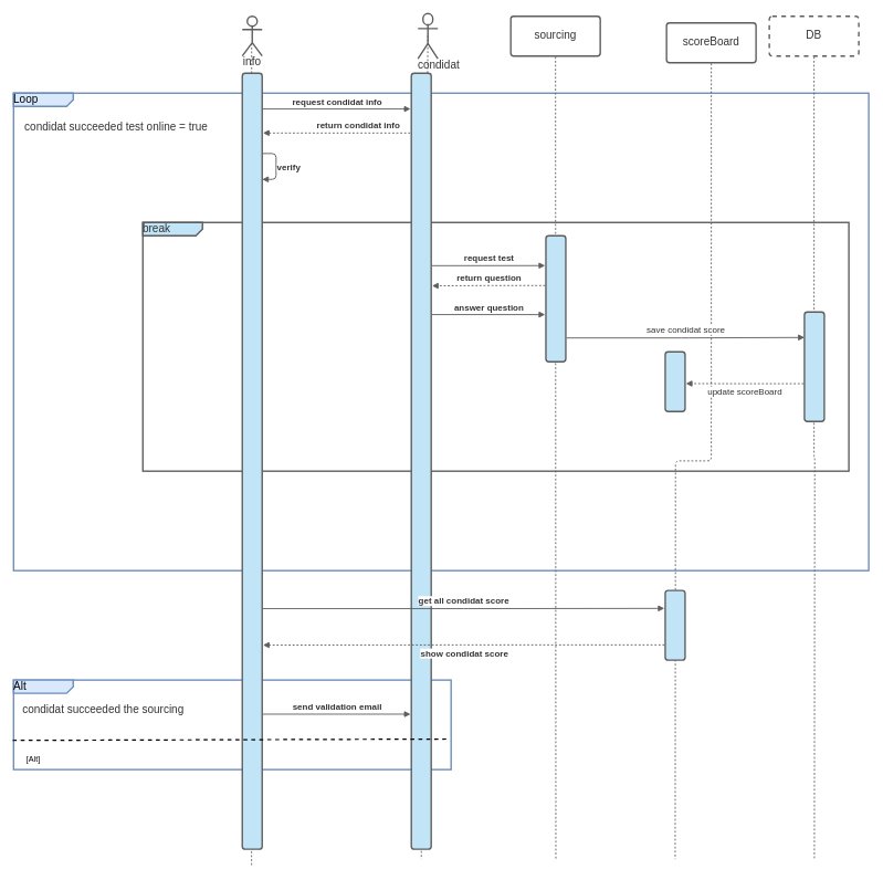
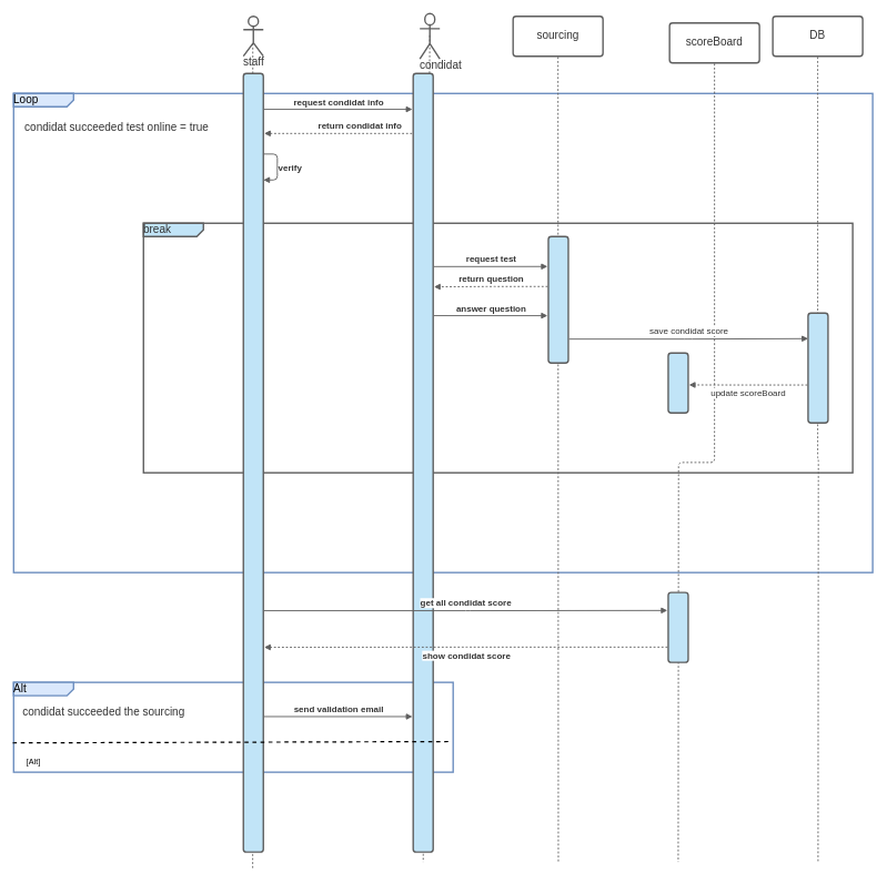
  <mxCell id="0" />
  <mxCell id="1" parent="0" />
  <mxCell id="2" value="Loop" style="html=1;overflow=block;blockSpacing=1;whiteSpace=wrap;shape=mxgraph.sysml.package2;xSize=90;overflow=fill;whiteSpace=wrap;fontSize=16.7;align=left;spacing=0;strokeColor=#6c8ebf;strokeOpacity=100;fillOpacity=100;rounded=1;absoluteArcSize=1;arcSize=9;fillColor=#dae8fc;strokeWidth=2.3;" vertex="1" parent="1"><mxGeometry x="20" y="140" width="1290" height="720" as="geometry" /></mxCell>
  <mxCell id="3" value="break" style="html=1;overflow=block;blockSpacing=1;whiteSpace=wrap;shape=mxgraph.sysml.package2;xSize=90;overflow=fill;whiteSpace=wrap;fontSize=16.7;fontColor=#333333;spacing=0;strokeColor=#5e5e5e;strokeOpacity=100;fillOpacity=100;rounded=1;absoluteArcSize=1;arcSize=9;fillColor=#c1e4f7;strokeWidth=2.3;align=left;" vertex="1" parent="1"><mxGeometry x="215" y="335" width="1065" height="375" as="geometry" /></mxCell>
  <mxCell id="4" value="Alt" style="html=1;overflow=block;blockSpacing=1;whiteSpace=wrap;shape=mxgraph.sysml.package2;xSize=90;overflow=fill;whiteSpace=wrap;fontSize=16.7;align=left;spacing=0;strokeColor=#6c8ebf;strokeOpacity=100;rounded=1;absoluteArcSize=1;arcSize=9;strokeWidth=2.3;fillColor=#dae8fc;" vertex="1" parent="1"><mxGeometry x="20" y="1025" width="660" height="135" as="geometry" /></mxCell>
  <mxCell id="5" value="condidat" style="html=1;overflow=block;blockSpacing=1;whiteSpace=wrap;shape=umlActor;labelPosition=center;verticalLabelPosition=bottom;verticalAlign=top;whiteSpace=nowrap;whiteSpace=wrap;fontSize=16.7;fontColor=#333333;spacing=0;strokeColor=#5e5e5e;strokeOpacity=100;rounded=1;absoluteArcSize=1;arcSize=9;strokeWidth=2.3;" vertex="1" parent="1"><mxGeometry x="630" y="20" width="30" height="68" as="geometry" /></mxCell>
  <mxCell id="6" value="" style="html=1;jettySize=18;whiteSpace=wrap;fontSize=13;strokeColor=#5E5E5E;dashed=1;fixDash=1;strokeWidth=1.5;rounded=0;startArrow=none;;endArrow=none;;exitX=0.5;exitY=0.481;exitPerimeter=0;" edge="1" parent="1" source="5"><mxGeometry width="100" height="100" relative="1" as="geometry"><Array as="points" /><mxPoint x="635" y="1295" as="targetPoint" /></mxGeometry></mxCell>
  <mxCell id="7" value="sourcing" style="html=1;overflow=block;blockSpacing=1;whiteSpace=wrap;;whiteSpace=wrap;fontSize=16.7;fontColor=#333333;spacing=3.8;strokeColor=#5e5e5e;strokeOpacity=100;rounded=1;absoluteArcSize=1;arcSize=9;strokeWidth=2.3;" vertex="1" parent="1"><mxGeometry x="770" y="24" width="135" height="60" as="geometry" /></mxCell>
  <mxCell id="8" value="" style="html=1;jettySize=18;whiteSpace=wrap;fontSize=13;strokeColor=#5E5E5E;dashed=1;fixDash=1;strokeWidth=1.5;rounded=0;startArrow=none;;endArrow=none;;exitX=0.5;exitY=1.019;exitPerimeter=0;" edge="1" parent="1" source="7"><mxGeometry width="100" height="100" relative="1" as="geometry"><Array as="points" /><mxPoint x="838" y="1295" as="targetPoint" /></mxGeometry></mxCell>
  <mxCell id="9" value="" style="html=1;overflow=block;blockSpacing=1;whiteSpace=wrap;;whiteSpace=wrap;fontSize=13;spacing=0;strokeColor=#5e5e5e;strokeOpacity=100;fillOpacity=100;rounded=1;absoluteArcSize=1;arcSize=9;fillColor=#c1e4f7;strokeWidth=2.3;" vertex="1" parent="1"><mxGeometry x="620" y="110" width="30" height="1170" as="geometry" /></mxCell>
  <mxCell id="10" value="" style="html=1;jettySize=18;whiteSpace=wrap;fontSize=13;strokeColor=#5E5E5E;strokeWidth=1.5;rounded=0;startArrow=none;;endArrow=block;endFill=1;;exitX=1.038;exitY=0.248;exitPerimeter=0;entryX=-0.037;entryY=0.237;entryPerimeter=0;" edge="1" parent="1" source="9" target="12"><mxGeometry width="100" height="100" relative="1" as="geometry"><Array as="points" /></mxGeometry></mxCell>
  <mxCell id="11" value="request  test" style="text;html=1;resizable=0;labelBackgroundColor=#ffffff;align=center;verticalAlign=middle;fontStyle=1;fontColor=#333333;;fontSize=13.3;" vertex="1" parent="10"><mxGeometry relative="1" as="geometry"><mxPoint y="-11.63" as="offset" /></mxGeometry></mxCell>
  <mxCell id="12" value="" style="html=1;overflow=block;blockSpacing=1;whiteSpace=wrap;;whiteSpace=wrap;fontSize=13;spacing=0;strokeColor=#5e5e5e;strokeOpacity=100;fillOpacity=100;rounded=1;absoluteArcSize=1;arcSize=9;fillColor=#c1e4f7;strokeWidth=2.3;" vertex="1" parent="1"><mxGeometry x="823" y="355" width="30" height="190" as="geometry" /></mxCell>
- <mxCell id="13" value="info" style="html=1;overflow=block;blockSpacing=1;whiteSpace=wrap;shape=umlActor;labelPosition=center;verticalLabelPosition=bottom;verticalAlign=top;whiteSpace=nowrap;whiteSpace=wrap;fontSize=16.7;fontColor=#333333;spacing=0;strokeColor=#5e5e5e;strokeOpacity=100;rounded=1;absoluteArcSize=1;arcSize=9;strokeWidth=2.3;" vertex="1" parent="1"><mxGeometry x="365" y="24" width="30" height="60" as="geometry" /></mxCell>
+ <mxCell id="13" value="staff" style="html=1;overflow=block;blockSpacing=1;whiteSpace=wrap;shape=umlActor;labelPosition=center;verticalLabelPosition=bottom;verticalAlign=top;whiteSpace=nowrap;whiteSpace=wrap;fontSize=16.7;fontColor=#333333;spacing=0;strokeColor=#5e5e5e;strokeOpacity=100;rounded=1;absoluteArcSize=1;arcSize=9;strokeWidth=2.3;" vertex="1" parent="1"><mxGeometry x="365" y="24" width="30" height="60" as="geometry" /></mxCell>
  <mxCell id="14" value="" style="html=1;jettySize=18;whiteSpace=wrap;fontSize=13;strokeColor=#5E5E5E;dashed=1;fixDash=1;strokeWidth=1.5;rounded=0;startArrow=none;;endArrow=none;;" edge="1" parent="1"><mxGeometry width="100" height="100" relative="1" as="geometry"><Array as="points" /><mxPoint x="379.17" y="65" as="sourcePoint" /><mxPoint x="379" y="1305" as="targetPoint" /></mxGeometry></mxCell>
  <mxCell id="15" value="" style="html=1;overflow=block;blockSpacing=1;whiteSpace=wrap;;whiteSpace=wrap;fontSize=13;spacing=0;strokeColor=#5e5e5e;strokeOpacity=100;fillOpacity=100;rounded=1;absoluteArcSize=1;arcSize=9;fillColor=#c1e4f7;strokeWidth=2.3;" vertex="1" parent="1"><mxGeometry x="365" y="110" width="30" height="1170" as="geometry" /></mxCell>
  <mxCell id="16" value="" style="html=1;jettySize=18;whiteSpace=wrap;fontSize=13;strokeColor=#5E5E5E;strokeWidth=1.5;rounded=0;startArrow=none;;endArrow=block;endFill=1;;exitX=1.038;exitY=0.046;exitPerimeter=0;entryX=-0.038;entryY=0.046;entryPerimeter=0;" edge="1" parent="1" source="15" target="9"><mxGeometry width="100" height="100" relative="1" as="geometry"><Array as="points" /></mxGeometry></mxCell>
  <mxCell id="17" value="request condidat info" style="text;html=1;resizable=0;labelBackgroundColor=#ffffff;align=center;verticalAlign=middle;fontStyle=1;fontColor=#333333;;fontSize=13.3;" vertex="1" parent="16"><mxGeometry relative="1" as="geometry"><mxPoint y="-11.5" as="offset" /></mxGeometry></mxCell>
  <mxCell id="18" value="" style="html=1;jettySize=18;whiteSpace=wrap;fontSize=13;strokeColor=#5E5E5E;dashed=1;fixDash=1;strokeWidth=1.5;rounded=0;startArrow=block;startFill=1;;endArrow=none;;exitX=1.038;exitY=0.077;exitPerimeter=0;entryX=-0.038;entryY=0.077;entryPerimeter=0;" edge="1" parent="1" source="15" target="9"><mxGeometry width="100" height="100" relative="1" as="geometry"><Array as="points" /></mxGeometry></mxCell>
  <mxCell id="19" value="return condidat info" style="text;html=1;resizable=0;labelBackgroundColor=#ffffff;align=center;verticalAlign=middle;fontStyle=1;fontColor=#333333;;fontSize=13.3;" vertex="1" parent="18"><mxGeometry x="0.281" relative="1" as="geometry"><mxPoint y="-11.5" as="offset" /></mxGeometry></mxCell>
  <mxCell id="20" value="" style="html=1;jettySize=18;whiteSpace=wrap;fontSize=13;strokeColor=#5E5E5E;strokeWidth=1.5;rounded=1;arcSize=12;edgeStyle=orthogonalEdgeStyle;startArrow=none;;endArrow=block;endFill=1;;exitY=0.103;exitPerimeter=0;entryY=0.137;entryPerimeter=0;" edge="1" parent="1" source="15" target="15"><mxGeometry width="100" height="100" relative="1" as="geometry"><Array as="points"><mxPoint x="416" y="231" generated="1" /><mxPoint x="416" y="270" generated="1" /></Array></mxGeometry></mxCell>
  <mxCell id="21" value="verify " style="text;html=1;resizable=0;labelBackgroundColor=#ffffff;align=center;verticalAlign=middle;fontStyle=1;fontColor=#333333;;fontSize=13.3;" vertex="1" parent="20"><mxGeometry relative="1" as="geometry"><mxPoint x="18" as="offset" /></mxGeometry></mxCell>
  <mxCell id="22" value="" style="html=1;jettySize=18;whiteSpace=wrap;fontSize=13;strokeColor=#5E5E5E;dashed=1;fixDash=1;strokeWidth=1.5;rounded=1;arcSize=12;edgeStyle=orthogonalEdgeStyle;startArrow=none;;endArrow=block;endFill=1;;exitX=-0.037;exitY=0.395;exitPerimeter=0;entryX=1.038;entryY=0.274;entryPerimeter=0;" edge="1" parent="1" source="12" target="9"><mxGeometry width="100" height="100" relative="1" as="geometry"><Array as="points" /></mxGeometry></mxCell>
  <mxCell id="23" value="return question" style="text;html=1;resizable=0;labelBackgroundColor=#ffffff;align=center;verticalAlign=middle;fontStyle=1;fontColor=#333333;;fontSize=13.3;" vertex="1" parent="22"><mxGeometry relative="1" as="geometry"><mxPoint y="-12.03" as="offset" /></mxGeometry></mxCell>
  <mxCell id="24" value="" style="html=1;jettySize=18;whiteSpace=wrap;fontSize=13;strokeColor=#5E5E5E;strokeWidth=1.5;rounded=1;arcSize=12;edgeStyle=orthogonalEdgeStyle;startArrow=none;;endArrow=block;endFill=1;;exitX=1.038;exitY=0.311;exitPerimeter=0;entryX=-0.037;entryY=0.626;entryPerimeter=0;" edge="1" parent="1" source="9" target="12"><mxGeometry width="100" height="100" relative="1" as="geometry"><Array as="points" /></mxGeometry></mxCell>
  <mxCell id="25" value="answer question" style="text;html=1;resizable=0;labelBackgroundColor=#ffffff;align=center;verticalAlign=middle;fontStyle=1;fontColor=#333333;;fontSize=13.3;" vertex="1" parent="24"><mxGeometry relative="1" as="geometry"><mxPoint y="-11.57" as="offset" /></mxGeometry></mxCell>
  <mxCell id="26" value="scoreBoard" style="html=1;overflow=block;blockSpacing=1;whiteSpace=wrap;;whiteSpace=wrap;fontSize=16.7;fontColor=#333333;spacing=3.8;strokeColor=#5e5e5e;strokeOpacity=100;rounded=1;absoluteArcSize=1;arcSize=9;strokeWidth=2.3;" vertex="1" parent="1"><mxGeometry x="1005" y="34" width="135" height="60" as="geometry" /></mxCell>
  <mxCell id="27" value="" style="html=1;jettySize=18;whiteSpace=wrap;fontSize=13;strokeColor=#5E5E5E;dashed=1;fixDash=1;strokeWidth=1.5;rounded=1;arcSize=12;edgeStyle=orthogonalEdgeStyle;startArrow=none;;endArrow=none;;exitX=0.5;exitY=1.019;exitPerimeter=0;" edge="1" parent="1" source="26"><mxGeometry width="100" height="100" relative="1" as="geometry"><Array as="points" /><mxPoint x="1018" y="1295" as="targetPoint" /></mxGeometry></mxCell>
  <mxCell id="28" value="" style="html=1;jettySize=18;whiteSpace=wrap;fontSize=13;strokeColor=#5E5E5E;strokeWidth=1.5;rounded=1;arcSize=12;edgeStyle=orthogonalEdgeStyle;startArrow=none;;endArrow=block;endFill=1;;exitX=1.038;exitY=0.69;exitPerimeter=0;entryX=-0.037;entryY=0.257;entryPerimeter=0;" edge="1" parent="1" source="15" target="30"><mxGeometry width="100" height="100" relative="1" as="geometry"><Array as="points" /></mxGeometry></mxCell>
  <mxCell id="29" value="get all condidat score" style="text;html=1;resizable=0;labelBackgroundColor=#ffffff;align=center;verticalAlign=middle;fontStyle=1;fontColor=#333333;;fontSize=13.3;" vertex="1" parent="28"><mxGeometry relative="1" as="geometry"><mxPoint y="-11.815" as="offset" /></mxGeometry></mxCell>
  <mxCell id="30" value="" style="html=1;overflow=block;blockSpacing=1;whiteSpace=wrap;;whiteSpace=wrap;fontSize=13;spacing=0;strokeColor=#5e5e5e;strokeOpacity=100;fillOpacity=100;rounded=1;absoluteArcSize=1;arcSize=9;fillColor=#c1e4f7;strokeWidth=2.3;" vertex="1" parent="1"><mxGeometry x="1003" y="890" width="30" height="105" as="geometry" /></mxCell>
  <mxCell id="31" value="" style="html=1;jettySize=18;whiteSpace=wrap;fontSize=13;strokeColor=#5E5E5E;dashed=1;fixDash=1;strokeWidth=1.5;rounded=1;arcSize=12;edgeStyle=orthogonalEdgeStyle;startArrow=none;;endArrow=block;endFill=1;;exitX=-0.037;exitY=0.781;exitPerimeter=0;entryX=1.038;entryY=0.737;entryPerimeter=0;" edge="1" parent="1" source="30" target="15"><mxGeometry width="100" height="100" relative="1" as="geometry"><Array as="points" /></mxGeometry></mxCell>
  <mxCell id="32" value="show condidat score" style="text;html=1;resizable=0;labelBackgroundColor=#ffffff;align=center;verticalAlign=middle;fontStyle=1;fontColor=#333333;;fontSize=13.3;" vertex="1" parent="31"><mxGeometry relative="1" as="geometry"><mxPoint y="11.785" as="offset" /></mxGeometry></mxCell>
  <mxCell id="33" value="" style="html=1;jettySize=18;whiteSpace=wrap;fontSize=13;strokeColor=#5E5E5E;strokeWidth=1.5;rounded=1;arcSize=12;edgeStyle=orthogonalEdgeStyle;startArrow=none;;endArrow=block;endFill=1;;exitX=1.038;exitY=0.826;exitPerimeter=0;entryX=-0.037;entryY=0.826;entryPerimeter=0;" edge="1" parent="1" source="15" target="9"><mxGeometry width="100" height="100" relative="1" as="geometry"><Array as="points" /></mxGeometry></mxCell>
  <mxCell id="34" value="send validation email" style="text;html=1;resizable=0;labelBackgroundColor=#ffffff;align=center;verticalAlign=middle;fontStyle=1;fontColor=#333333;;fontSize=13.3;" vertex="1" parent="33"><mxGeometry relative="1" as="geometry"><mxPoint y="-11.5" as="offset" /></mxGeometry></mxCell>
  <mxCell id="35" value="" style="html=1;jettySize=18;whiteSpace=wrap;fontSize=13;strokeColor=#5E5E5E;strokeWidth=1.5;rounded=1;arcSize=12;edgeStyle=orthogonalEdgeStyle;startArrow=none;;endArrow=block;endFill=1;;exitX=1.038;exitY=0.811;exitPerimeter=0;entryX=0.007;entryY=0.233;entryDx=0;entryDy=0;entryPerimeter=0;" edge="1" parent="1" source="12" target="39"><mxGeometry width="100" height="100" relative="1" as="geometry"><Array as="points" /><mxPoint x="1191" y="509" as="targetPoint" /></mxGeometry></mxCell>
  <mxCell id="36" value="save condidat score" style="text;html=1;resizable=0;labelBackgroundColor=#ffffff;align=center;verticalAlign=middle;fontColor=#333333;;fontSize=13.3;" vertex="1" parent="35"><mxGeometry relative="1" as="geometry"><mxPoint y="-11.5" as="offset" /></mxGeometry></mxCell>
- <mxCell id="37" value="DB" style="html=1;overflow=block;blockSpacing=1;whiteSpace=wrap;whiteSpace=wrap;fontSize=16.7;fontColor=#333333;spacing=3.8;strokeColor=#5e5e5e;strokeOpacity=100;rounded=1;absoluteArcSize=1;arcSize=9;strokeWidth=2.3;dashed=1;" vertex="1" parent="1"><mxGeometry x="1160" y="24" width="135" height="60" as="geometry" /></mxCell>
+ <mxCell id="37" value="DB" style="html=1;overflow=block;blockSpacing=1;whiteSpace=wrap;;whiteSpace=wrap;fontSize=16.7;fontColor=#333333;spacing=3.8;strokeColor=#5e5e5e;strokeOpacity=100;rounded=1;absoluteArcSize=1;arcSize=9;strokeWidth=2.3;" vertex="1" parent="1"><mxGeometry x="1160" y="24" width="135" height="60" as="geometry" /></mxCell>
  <mxCell id="38" value="" style="html=1;jettySize=18;whiteSpace=wrap;fontSize=13;strokeColor=#5E5E5E;dashed=1;fixDash=1;strokeWidth=1.5;rounded=1;arcSize=12;edgeStyle=orthogonalEdgeStyle;startArrow=none;;endArrow=none;;exitX=0.5;exitY=1.019;exitPerimeter=0;" edge="1" parent="1" source="37"><mxGeometry width="100" height="100" relative="1" as="geometry"><Array as="points" /><mxPoint x="1228" y="1295" as="targetPoint" /></mxGeometry></mxCell>
  <mxCell id="39" value="" style="html=1;overflow=block;blockSpacing=1;whiteSpace=wrap;;whiteSpace=wrap;fontSize=13;spacing=0;strokeColor=#5e5e5e;strokeOpacity=100;fillOpacity=100;rounded=1;absoluteArcSize=1;arcSize=9;fillColor=#c1e4f7;strokeWidth=2.3;" vertex="1" parent="1"><mxGeometry x="1213" y="470" width="30" height="165" as="geometry" /></mxCell>
  <mxCell id="40" value="" style="html=1;overflow=block;blockSpacing=1;whiteSpace=wrap;;whiteSpace=wrap;fontSize=13;spacing=0;strokeColor=#5e5e5e;strokeOpacity=100;fillOpacity=100;rounded=1;absoluteArcSize=1;arcSize=9;fillColor=#c1e4f7;strokeWidth=2.3;" vertex="1" parent="1"><mxGeometry x="1003" y="530" width="30" height="90" as="geometry" /></mxCell>
  <mxCell id="41" value="" style="html=1;jettySize=18;whiteSpace=wrap;fontSize=13;strokeColor=#5E5E5E;dashed=1;fixDash=1;strokeWidth=1.5;rounded=1;arcSize=12;edgeStyle=orthogonalEdgeStyle;startArrow=none;;endArrow=block;endFill=1;;exitX=-0.037;exitY=0.655;exitPerimeter=0;entryX=1.038;entryY=0.533;entryPerimeter=0;" edge="1" parent="1" source="39" target="40"><mxGeometry width="100" height="100" relative="1" as="geometry"><Array as="points" /></mxGeometry></mxCell>
  <mxCell id="42" value="update scoreBoard" style="text;html=1;resizable=0;labelBackgroundColor=#ffffff;align=center;verticalAlign=middle;fontColor=#333333;;fontSize=13.3;" vertex="1" parent="41"><mxGeometry relative="1" as="geometry"><mxPoint y="11.605" as="offset" /></mxGeometry></mxCell>
  <mxCell id="43" value="&lt;span data-lucid-type=&quot;application/vnd.lucid.text&quot; data-lucid-content=&quot;{&amp;#34;t&amp;#34;:&amp;#34;condidat succeeded test online = true&amp;#34;,&amp;#34;m&amp;#34;:[{&amp;#34;s&amp;#34;:0,&amp;#34;n&amp;#34;:&amp;#34;s&amp;#34;,&amp;#34;v&amp;#34;:22.222,&amp;#34;e&amp;#34;:37},{&amp;#34;s&amp;#34;:0,&amp;#34;n&amp;#34;:&amp;#34;c&amp;#34;,&amp;#34;v&amp;#34;:&amp;#34;333333ff&amp;#34;,&amp;#34;e&amp;#34;:37}]}&quot;&gt;&lt;span style=&quot;font-size: 16.667px ; color: #333333&quot;&gt;condidat succeeded test online = true&lt;/span&gt;&lt;/span&gt;" style="text;html=1;strokeColor=none;fillColor=none;align=center;verticalAlign=middle;whiteSpace=wrap;rounded=0;" vertex="1" parent="1"><mxGeometry x="30" y="175" width="290" height="30" as="geometry" /></mxCell>
  <mxCell id="44" value="&lt;span data-lucid-type=&quot;application/vnd.lucid.text&quot; data-lucid-content=&quot;{&amp;#34;t&amp;#34;:&amp;#34;condidat succeeded the sourcing  &amp;#34;,&amp;#34;m&amp;#34;:[{&amp;#34;s&amp;#34;:0,&amp;#34;n&amp;#34;:&amp;#34;s&amp;#34;,&amp;#34;v&amp;#34;:22.222,&amp;#34;e&amp;#34;:33},{&amp;#34;s&amp;#34;:0,&amp;#34;n&amp;#34;:&amp;#34;c&amp;#34;,&amp;#34;v&amp;#34;:&amp;#34;333333ff&amp;#34;,&amp;#34;e&amp;#34;:33}]}&quot;&gt;&lt;span style=&quot;font-size: 16.667px ; color: #333333&quot;&gt;condidat succeeded the sourcing&amp;nbsp;&amp;nbsp;&lt;/span&gt;&lt;/span&gt;" style="text;html=1;strokeColor=none;fillColor=none;align=center;verticalAlign=middle;whiteSpace=wrap;rounded=0;" vertex="1" parent="1"><mxGeometry x="30" y="1055" width="260" height="30" as="geometry" /></mxCell>
  <mxCell id="45" value="" style="endArrow=none;dashed=1;html=1;strokeWidth=2;rounded=0;align=left;exitX=-0.002;exitY=0.674;exitDx=0;exitDy=0;exitPerimeter=0;entryX=0.994;entryY=0.659;entryDx=0;entryDy=0;entryPerimeter=0;" edge="1" parent="1" source="4" target="4"><mxGeometry width="50" height="50" relative="1" as="geometry"><mxPoint x="20" y="1145" as="sourcePoint" /><mxPoint x="70" y="1095" as="targetPoint" /></mxGeometry></mxCell>
  <mxCell id="46" value="[Alt]" style="text;html=1;strokeColor=none;fillColor=none;align=center;verticalAlign=middle;whiteSpace=wrap;rounded=0;" vertex="1" parent="1"><mxGeometry x="20" y="1130" width="60" height="30" as="geometry" /></mxCell>
